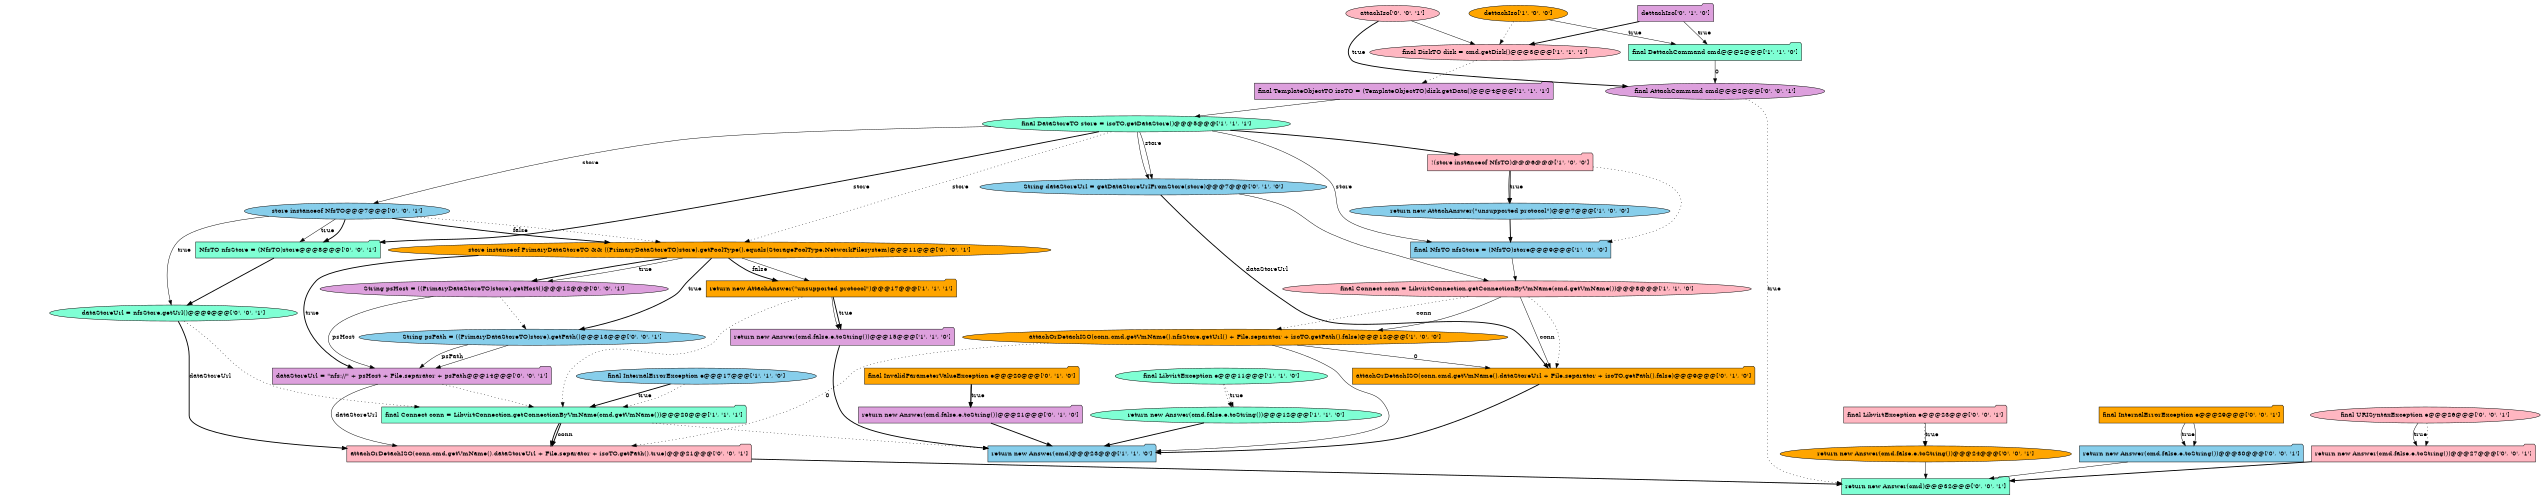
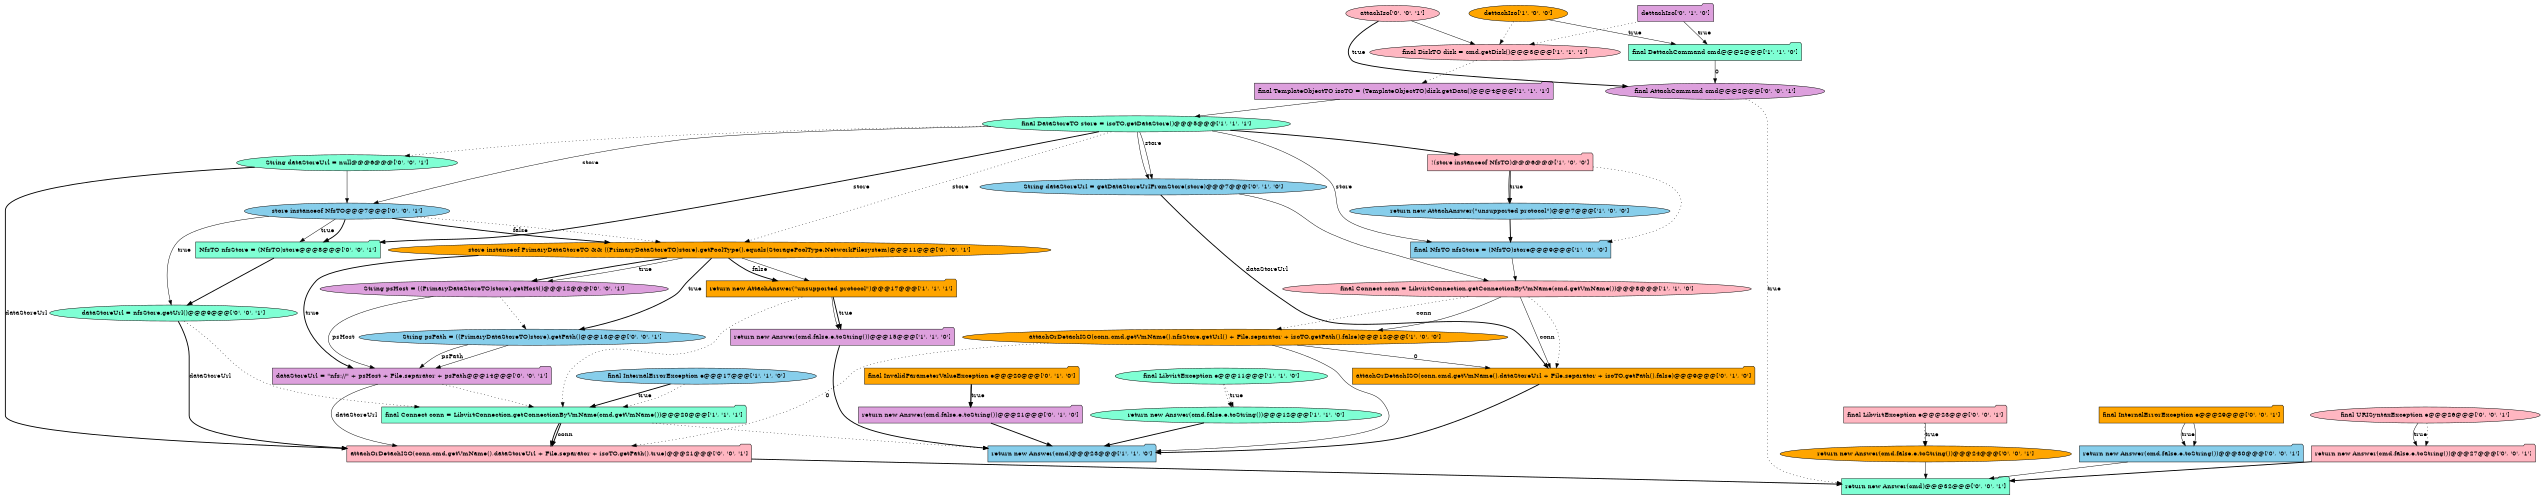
  digraph {
    node [fillcolor=aquamarine shape=folder style=filled]
    edge [style=solid]
    n1 [fillcolor=lightpink label="!(store instanceof NfsTO)@@@6@@@['1', '0', '0']"]
    n2 [fillcolor=skyblue label="final NfsTO nfsStore = (NfsTO)store@@@9@@@['1', '0', '0']"]
    n3 [fillcolor=skyblue label="return new AttachAnswer(\"unsupported protocol\")@@@7@@@['1', '0', '0']" shape=ellipse]
    n4 [fillcolor=lightpink label="final Connect conn = LibvirtConnection.getConnectionByVmName(cmd.getVmName())@@@8@@@['1', '1', '0']" shape=ellipse]
    n5 [label="final Connect conn = LibvirtConnection.getConnectionByVmName(cmd.getVmName())@@@20@@@['1', '1', '1']"]
    n6 [fillcolor=lightpink label="attachOrDetachISO(conn,cmd.getVmName(),dataStoreUrl + File.separator + isoTO.getPath(),true)@@@21@@@['0', '0', '1']"]
    n7 [fillcolor=skyblue label="return new Answer(cmd)@@@23@@@['1', '1', '0']"]
    n8 [label="return new Answer(cmd)@@@32@@@['0', '0', '1']"]
    n9 [fillcolor=orange label="attachOrDetachISO(conn,cmd.getVmName(),dataStoreUrl + File.separator + isoTO.getPath(),false)@@@9@@@['0', '1', '0']"]
    n10 [fillcolor=plum label="return new Answer(cmd,false,e.toString())@@@21@@@['0', '1', '0']"]
    n11 [fillcolor=plum label="dettachIso['0', '1', '0']"]
    n12 [label="final DettachCommand cmd@@@2@@@['1', '1', '0']"]
    n13 [fillcolor=lightpink label="final DiskTO disk = cmd.getDisk()@@@3@@@['1', '1', '1']" shape=ellipse]
    n14 [fillcolor=plum label="final AttachCommand cmd@@@2@@@['0', '0', '1']" shape=ellipse]
    n15 [fillcolor=plum label="final TemplateObjectTO isoTO = (TemplateObjectTO)disk.getData()@@@4@@@['1', '1', '1']"]
    n16 [fillcolor=orange label="attachOrDetachISO(conn,cmd.getVmName(),nfsStore.getUrl() + File.separator + isoTO.getPath(),false)@@@12@@@['1', '0', '0']" shape=ellipse]
    n17 [fillcolor=plum label="return new Answer(cmd,false,e.toString())@@@15@@@['1', '1', '0']"]
    n18 [fillcolor=orange label="dettachIso['1', '0', '0']" shape=ellipse]
    n19 [label="final DataStoreTO store = isoTO.getDataStore()@@@5@@@['1', '1', '1']" shape=ellipse]
+   n20 [label="String dataStoreUrl = null@@@6@@@['0', '0', '1']" shape=ellipse]
    n21 [fillcolor=skyblue label="store instanceof NfsTO@@@7@@@['0', '0', '1']" shape=ellipse]
    n22 [label="NfsTO nfsStore = (NfsTO)store@@@8@@@['0', '0', '1']"]
    n23 [fillcolor=orange label="store instanceof PrimaryDataStoreTO && ((PrimaryDataStoreTO)store).getPoolType().equals(StoragePoolType.NetworkFilesystem)@@@11@@@['0', '0', '1']" shape=ellipse]
    n24 [fillcolor=skyblue label="String dataStoreUrl = getDataStoreUrlFromStore(store)@@@7@@@['0', '1', '0']" shape=ellipse]
    n25 [label="dataStoreUrl = nfsStore.getUrl()@@@9@@@['0', '0', '1']" shape=ellipse]
    n26 [fillcolor=lightpink label="attachIso['0', '0', '1']" shape=ellipse]
    n27 [fillcolor=orange label="return new AttachAnswer(\"unsupported protocol\")@@@17@@@['1', '1', '1']"]
    n28 [fillcolor=orange label="final InvalidParameterValueException e@@@20@@@['0', '1', '0']"]
    n29 [fillcolor=plum label="String psHost = ((PrimaryDataStoreTO)store).getHost()@@@12@@@['0', '0', '1']" shape=ellipse]
    n30 [fillcolor=skyblue label="String psPath = ((PrimaryDataStoreTO)store).getPath()@@@13@@@['0', '0', '1']" shape=ellipse]
    n31 [fillcolor=plum label="dataStoreUrl = \"nfs://\" + psHost + File.separator + psPath@@@14@@@['0', '0', '1']"]
    n32 [fillcolor=orange label="return new Answer(cmd,false,e.toString())@@@24@@@['0', '0', '1']" shape=ellipse]
    n33 [fillcolor=skyblue label="final InternalErrorException e@@@17@@@['1', '1', '0']" shape=ellipse]
    n34 [label="return new Answer(cmd,false,e.toString())@@@12@@@['1', '1', '0']" shape=ellipse]
    n35 [label="final LibvirtException e@@@11@@@['1', '1', '0']" shape=ellipse]
    n36 [fillcolor=lightpink label="final LibvirtException e@@@23@@@['0', '0', '1']"]
    n37 [fillcolor=skyblue label="return new Answer(cmd,false,e.toString())@@@30@@@['0', '0', '1']"]
    n38 [fillcolor=lightpink label="final URISyntaxException e@@@26@@@['0', '0', '1']" shape=ellipse]
    n39 [fillcolor=lightpink label="return new Answer(cmd,false,e.toString())@@@27@@@['0', '0', '1']"]
    n40 [fillcolor=orange label="final InternalErrorException e@@@29@@@['0', '0', '1']"]
    n1 -> n2 [style=dotted]
    n1 -> n3 [label=true style=bold]
    n1 -> n3
    n2 -> n4
    n3 -> n2 [style=bold]
    n4 -> n9 [label=conn]
    n4 -> n9 [style=dotted]
    n4 -> n16
    n4 -> n16 [label=conn style=dotted]
    n5 -> n6 [label=conn style=bold]
    n5 -> n6 [style=bold]
    n5 -> n7 [style=dotted]
    n6 -> n8 [style=bold]
    n9 -> n7 [style=bold]
    n10 -> n7 [style=bold]
    n11 -> n12 [label=true]
-   n11 -> n13 [style=bold]
+   n11 -> n13 [style=dotted]
    n12 -> n14 [label=0]
    n13 -> n15 [style=dotted]
    n14 -> n8 [label=true style=dotted]
    n15 -> n19
    n16 -> n6 [label=0 style=dotted]
    n16 -> n7
    n16 -> n9 [label=0]
    n17 -> n7 [style=bold]
    n18 -> n12 [label=true]
    n18 -> n13 [style=dotted]
    n19 -> n1 [style=bold]
    n19 -> n2 [label=store]
+   n19 -> n20 [style=dotted]
    n19 -> n21 [label=store]
    n19 -> n22 [label=store style=bold]
    n19 -> n23 [label=store style=dotted]
    n19 -> n24 [label=store]
    n19 -> n24
+   n20 -> n6 [label=dataStoreUrl style=bold]
+   n20 -> n21
    n21 -> n22 [label=true]
    n21 -> n22 [style=bold]
    n21 -> n23 [style=dotted]
    n21 -> n23 [label=false style=bold]
    n21 -> n25 [label=true]
    n22 -> n25 [style=bold]
    n23 -> n27
    n23 -> n27 [label=false style=bold]
    n23 -> n29 [style=bold]
    n23 -> n29 [label=true]
    n23 -> n30 [label=true style=bold]
    n23 -> n31 [label=true style=bold]
    n24 -> n4
    n24 -> n9 [label=dataStoreUrl style=bold]
    n25 -> n5 [style=dotted]
    n25 -> n6 [label=dataStoreUrl style=bold]
    n26 -> n13
    n26 -> n14 [label=true style=bold]
    n27 -> n5 [style=dotted]
    n27 -> n17 [label=true style=bold]
    n27 -> n17
    n28 -> n10 [label=true style=bold]
    n28 -> n10
    n29 -> n30 [style=dotted]
    n29 -> n31 [label=psHost]
    n30 -> n31
    n30 -> n31 [label=psPath]
    n31 -> n5 [style=dotted]
    n31 -> n6 [label=dataStoreUrl]
    n32 -> n8
    n33 -> n5 [label=true style=bold]
    n33 -> n5 [style=dotted]
    n34 -> n7 [style=bold]
    n35 -> n34 [label=true style=dotted]
    n35 -> n34 [style=dotted]
    n36 -> n32 [style=dotted]
    n36 -> n32 [label=true]
    n37 -> n8
    n38 -> n39 [label=true]
    n38 -> n39 [style=dotted]
    n39 -> n8 [style=bold]
    n40 -> n37 [label=true]
    n40 -> n37
  }
